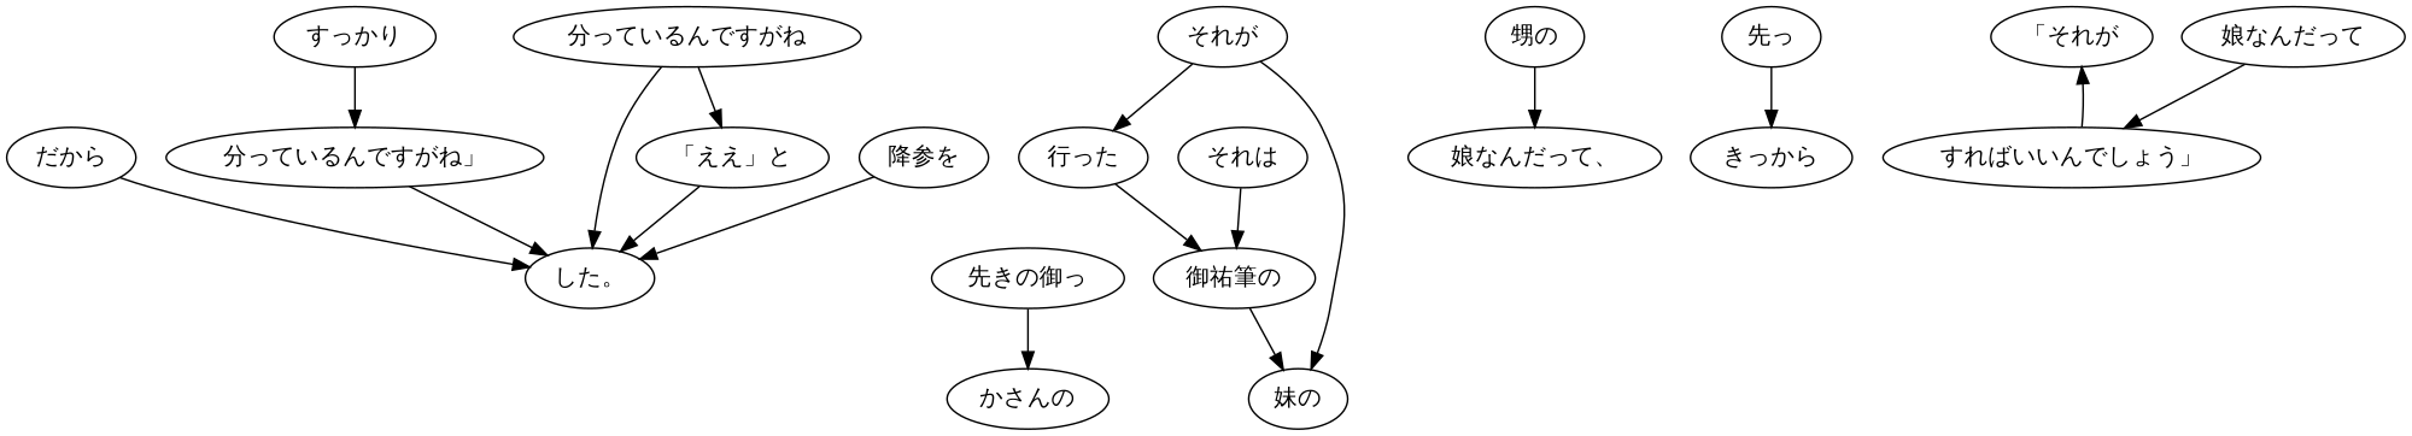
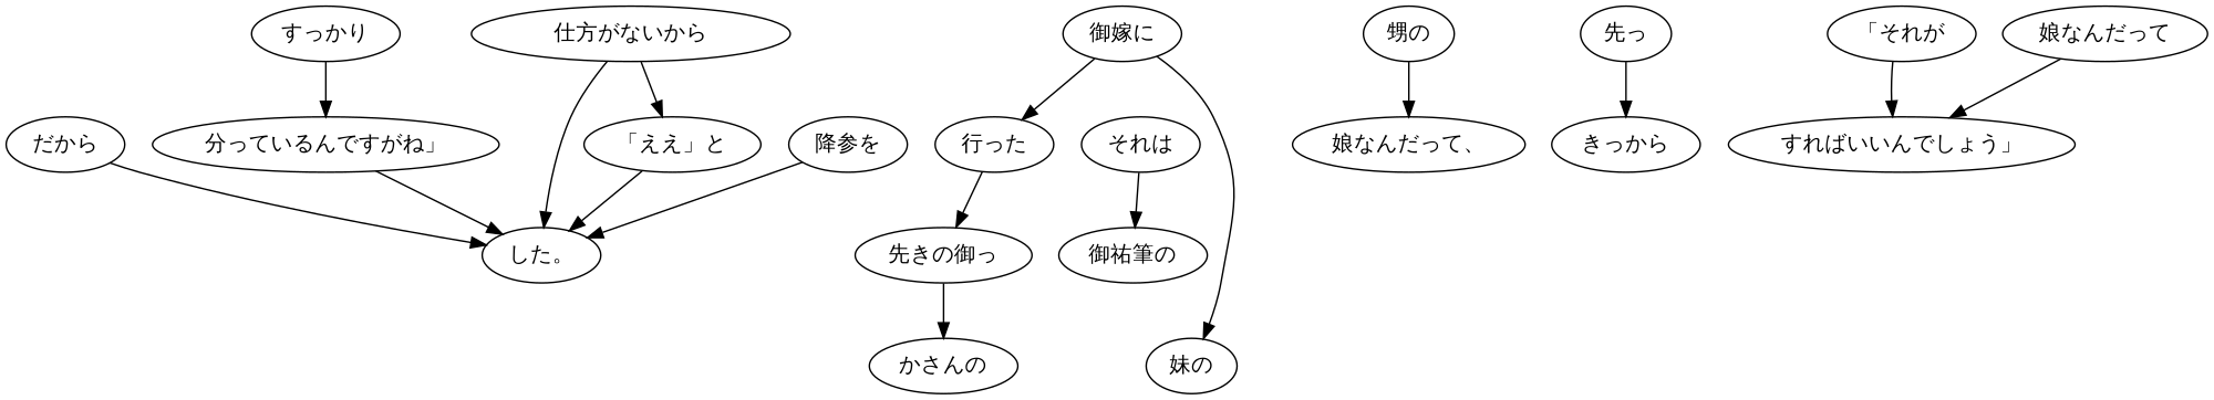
  digraph {
    fontname="Patrick Hand"
    node [fontname="Patrick Hand"]
    edge [fontname="Patrick Hand"]
    n1 [label="だから"]
    n2 [label="した。"]
    n3 [label="それは"]
    n4 [label="御祐筆の"]
    n5 [label="妹の"]
-   n6 [label="それが"]
+   n6 [label="御嫁に"]
    n7 [label="行った"]
    n8 [label="先きの御っ"]
    n9 [label="かさんの"]
    n10 [label="甥の"]
    n11 [label="娘なんだって、"]
    n12 [label="先っ"]
    n13 [label="きっから"]
    n14 [label="分っているんですがね」"]
    n15 [label="すっかり"]
    n16 [label="「それが"]
    n17 [label="すればいいんでしょう」"]
    n18 [label="娘なんだって"]
    n19 [label="「ええ」と"]
-   n20 [label="分っているんですがね"]
+   n20 [label="仕方がないから"]
    n21 [label="降参を"]
    n1 -> n2
    n3 -> n4
-   n4 -> n5
    n6 -> n5
    n6 -> n7
-   n7 -> n4
+   n7 -> n8
    n8 -> n9
    n10 -> n11
    n12 -> n13
    n14 -> n2
    n15 -> n14
-   n17 -> n16
+   n16 -> n17
    n18 -> n17
    n19 -> n2
    n20 -> n2
    n20 -> n19
    n21 -> n2
  }
